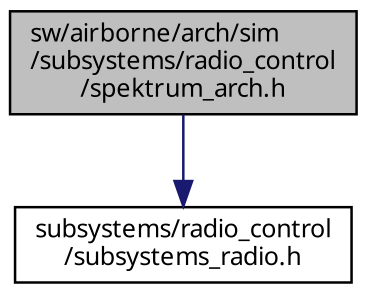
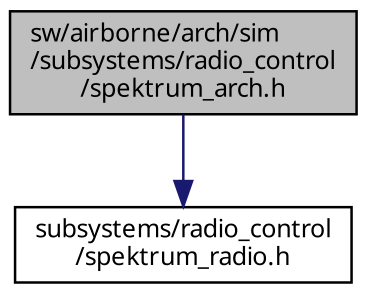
  digraph {
    fontname="Noto Sans"
    node [color=black fontname="Noto Sans" fontsize=10 shape=record style=filled]
    n1 [fillcolor=grey75 fontcolor=black height=0.2 label="sw/airborne/arch/sim\l/subsystems/radio_control\l/spektrum_arch.h" width=0.4]
-   n2 [fillcolor=white height=0.2 label="subsystems/radio_control\l/subsystems_radio.h" width=0.4]
+   n2 [fillcolor=white height=0.2 label="subsystems/radio_control\l/spektrum_radio.h" width=0.4]
    n1 -> n2 [color=midnightblue fontname="Noto Sans" fontsize=10 labelfontname=FreeSans labelfontsize=10 style=solid]
  }
